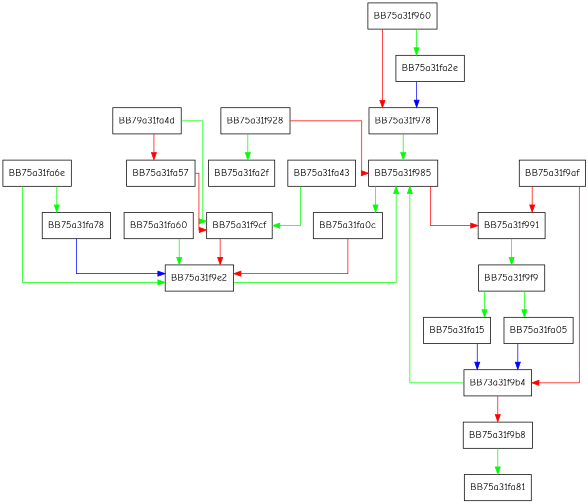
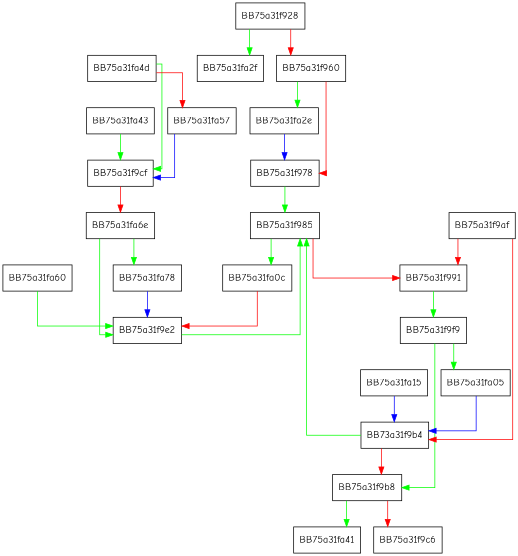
  digraph {
    fontname="Comic Neue"
    splines=ortho
    node [fontname="Comic Neue" shape=box]
    edge [color=green fontname="Comic Neue"]
    n1 [label=BB75a31f928]
    n2 [label=BB75a31fa2f]
    BB75a31f960
    BB75a31fa2e
    BB75a31f978
    BB75a31f985
    BB75a31fa0c
    BB75a31f991
    BB75a31f9e2
    BB75a31f9f9
    BB75a31fa15
    BB75a31fa05
    BB75a31f9af
    n14 [label=BB73a31f9b4]
    BB75a31f9b8
-   BB75a31fa81
+   BB75a31fa81 [label=BB75a31fa41]
+   BB75a31f9c6
    BB75a31fa43
    BB75a31f9cf
-   BB75a31fa4d [label=BB79a31fa4d]
+   BB75a31fa4d
    BB75a31fa57
    BB75a31fa60
    BB75a31fa6e
    BB75a31fa78
    n1 -> n2
-   n1 -> BB75a31f985 [color=red]
+   n1 -> BB75a31f960 [color=red]
    BB75a31f960 -> BB75a31fa2e
    BB75a31f960 -> BB75a31f978 [color=red]
    BB75a31fa2e -> BB75a31f978 [color=blue]
    BB75a31f978 -> BB75a31f985
    BB75a31f985 -> BB75a31fa0c
    BB75a31f985 -> BB75a31f991 [color=red]
    BB75a31fa0c -> BB75a31f9e2 [color=red]
    BB75a31f991 -> BB75a31f9f9
    BB75a31f9e2 -> BB75a31f985
-   BB75a31f9f9 -> BB75a31fa15
+   BB75a31f9f9 -> BB75a31f9b8
    BB75a31f9f9 -> BB75a31fa05
    BB75a31fa15 -> n14 [color=blue]
    BB75a31fa05 -> n14 [color=blue]
    BB75a31f9af -> BB75a31f991 [color=red]
    BB75a31f9af -> n14 [color=red]
    n14 -> BB75a31f985
    n14 -> BB75a31f9b8 [color=red]
    BB75a31f9b8 -> BB75a31fa81
+   BB75a31f9b8 -> BB75a31f9c6 [color=red]
    BB75a31fa43 -> BB75a31f9cf
-   BB75a31f9cf -> BB75a31f9e2 [color=red]
+   BB75a31f9cf -> BB75a31fa6e [color=red]
    BB75a31fa4d -> BB75a31f9cf
    BB75a31fa4d -> BB75a31fa57 [color=red]
-   BB75a31fa57 -> BB75a31f9cf [color=red]
+   BB75a31fa57 -> BB75a31f9cf [color=blue]
    BB75a31fa60 -> BB75a31f9e2
    BB75a31fa6e -> BB75a31f9e2
    BB75a31fa6e -> BB75a31fa78
    BB75a31fa78 -> BB75a31f9e2 [color=blue]
  }
